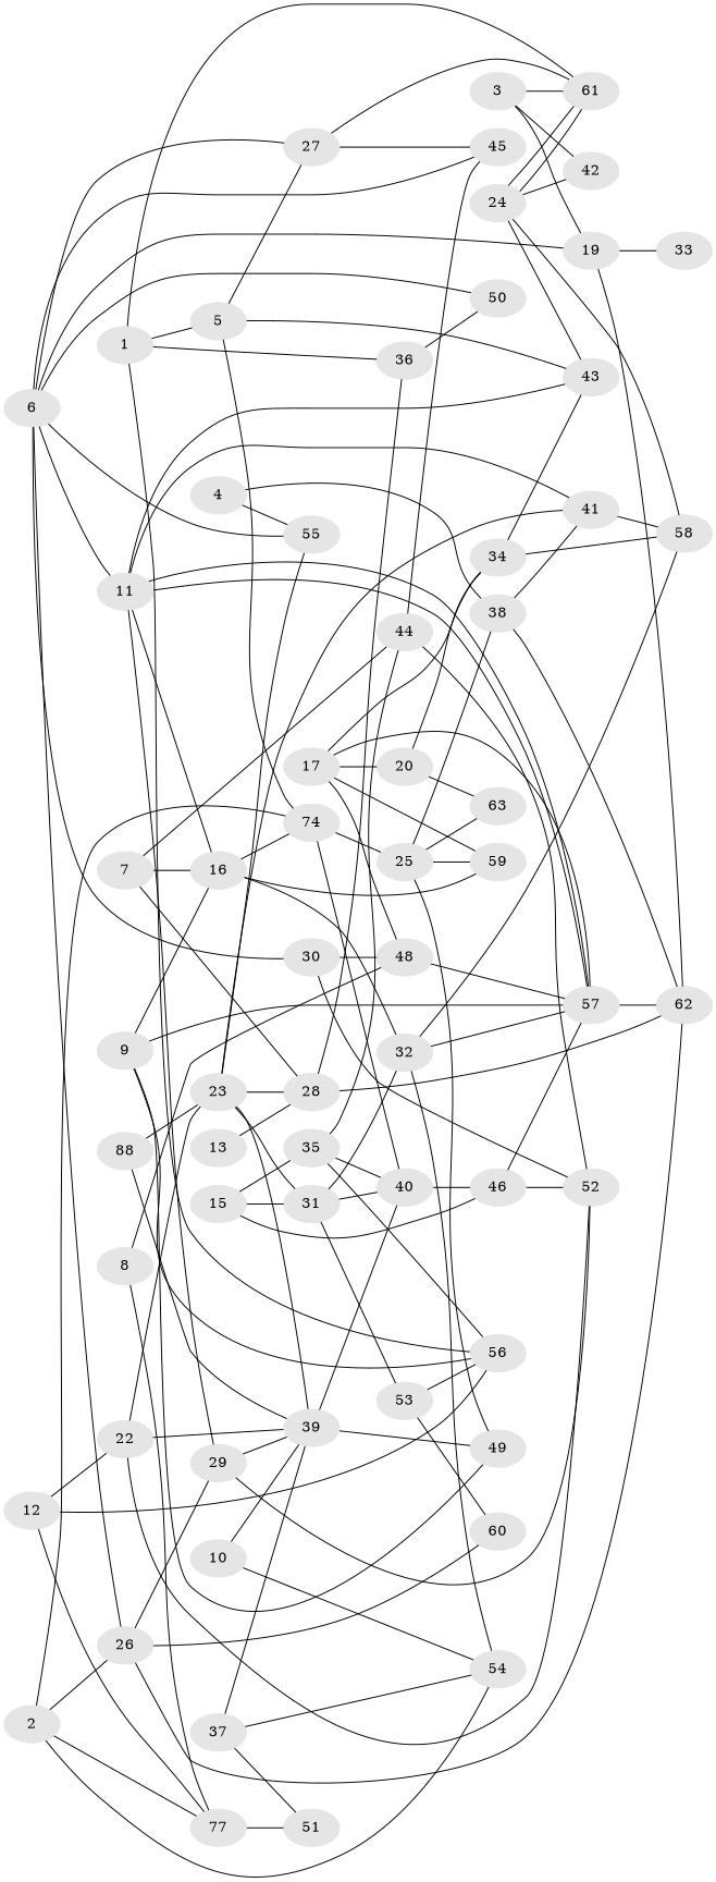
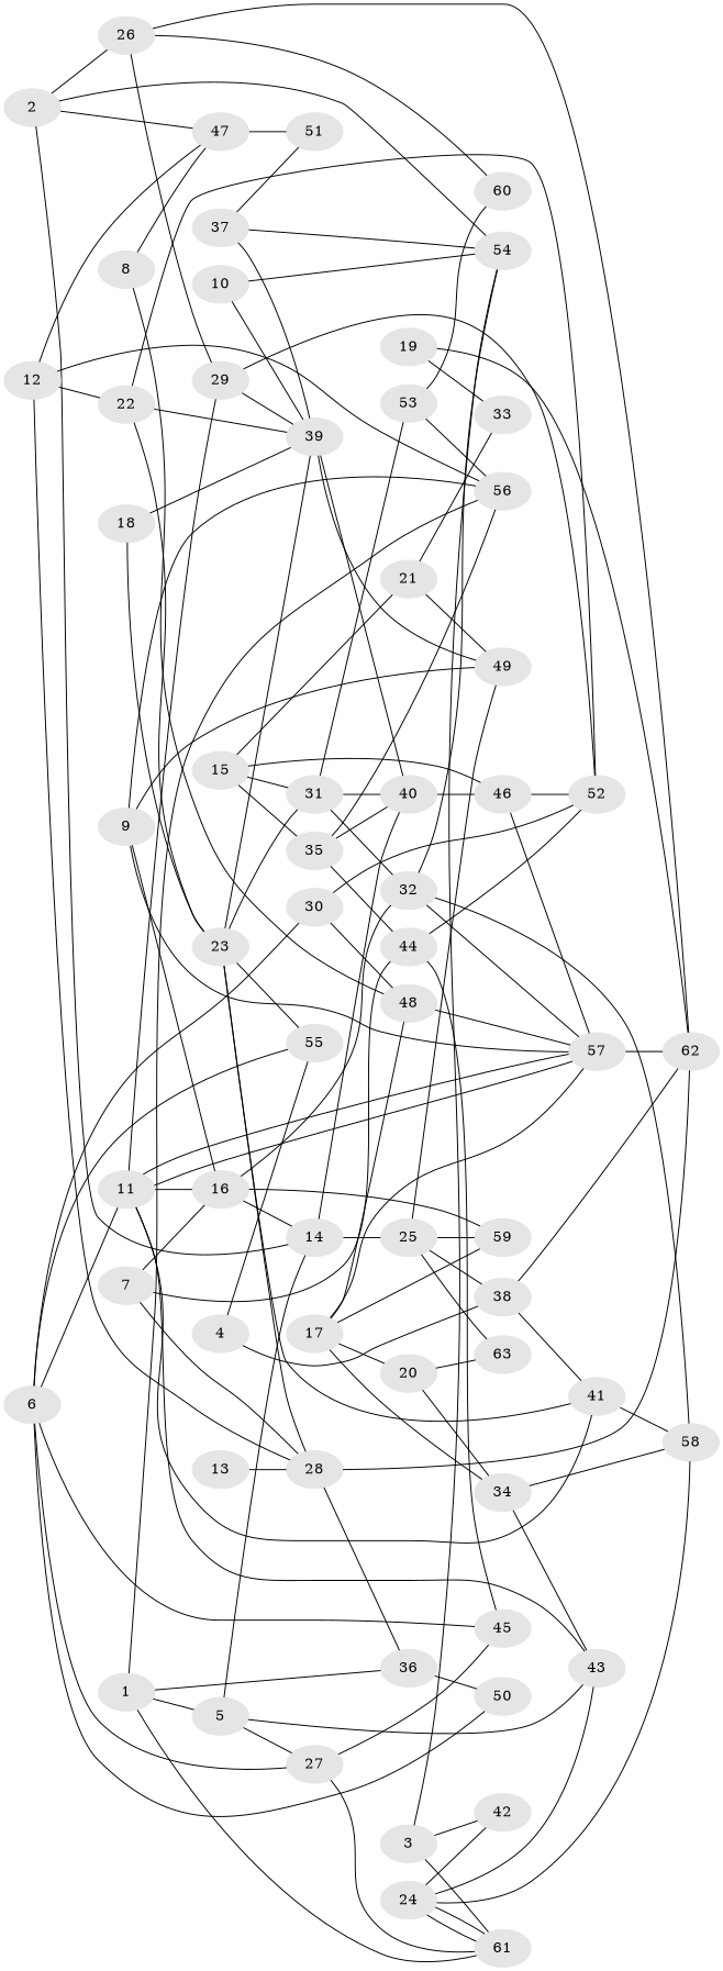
  graph {
    rankdir=LR
    node [color=gray90 style=filled]
    1
    5
    36
    56
    61
-   14 [label=74]
+   14
    27
    43
    50
    2
    26
-   47 [label=77]
+   47
    54
    25
    40
    29
    62
    60
    51
    3
    42
    4
    38
    55
    41
    45
    6
    11
    19
    30
    16
    57
    33
    48
    52
    7
    28
    44
    32
    59
    8
    9
    49
    10
    39
    58
    12
    22
    23
    13
    63
    46
    15
+   21
    31
    35
    53
    17
    20
    34
-   18 [label=88]
+   18
    24
    37
    1 -- 5
    1 -- 36
    1 -- 56
    1 -- 61
    5 -- 14
    5 -- 27
    5 -- 43
    36 -- 50
    14 -- 25
    14 -- 40
    27 -- 61
    27 -- 45
    2 -- 14
    2 -- 26
    2 -- 47
    2 -- 54
    26 -- 29
    26 -- 62
    26 -- 60
    47 -- 51
    25 -- 38
    25 -- 59
    25 -- 49
    25 -- 63
    40 -- 46
    29 -- 52
    29 -- 39
    3 -- 61
-   3 -- 19
+   3 -- 54
    3 -- 42
    4 -- 38
    4 -- 55
    38 -- 62
    38 -- 41
    41 -- 58
    6 -- 27
    6 -- 50
-   6 -- 26
    6 -- 55
    6 -- 45
    6 -- 11
-   6 -- 19
    6 -- 30
    11 -- 43
    11 -- 29
    11 -- 41
    11 -- 16
    11 -- 57
    11 -- 57
    19 -- 62
    19 -- 33
    30 -- 48
    30 -- 52
    16 -- 14
    16 -- 32
    16 -- 59
    57 -- 62
    48 -- 57
    7 -- 16
    7 -- 28
    7 -- 44
    28 -- 36
    28 -- 62
    44 -- 45
    44 -- 52
    32 -- 54
    32 -- 57
    32 -- 58
    8 -- 47
    8 -- 48
    9 -- 56
    9 -- 16
    9 -- 57
    9 -- 49
    10 -- 54
    10 -- 39
    39 -- 40
    39 -- 49
    12 -- 56
    12 -- 47
+   12 -- 28
    12 -- 22
    22 -- 52
    22 -- 39
    22 -- 23
    23 -- 55
    23 -- 41
    23 -- 28
    23 -- 39
    23 -- 31
    13 -- 28
    46 -- 57
    46 -- 52
    15 -- 46
+   15 -- 21
    15 -- 31
    15 -- 35
+   21 -- 33
+   21 -- 49
    31 -- 40
    31 -- 32
    31 -- 53
    35 -- 56
    35 -- 40
    35 -- 44
    53 -- 56
    53 -- 60
    17 -- 57
    17 -- 48
    17 -- 59
    17 -- 20
    17 -- 34
    20 -- 63
    20 -- 34
    34 -- 43
    34 -- 58
    18 -- 39
    18 -- 23
    24 -- 61
    24 -- 61
    24 -- 43
    24 -- 42
    24 -- 58
    37 -- 54
    37 -- 51
    37 -- 39
  }
